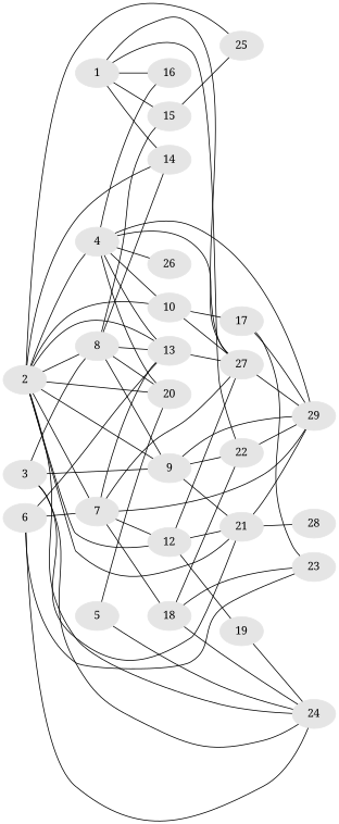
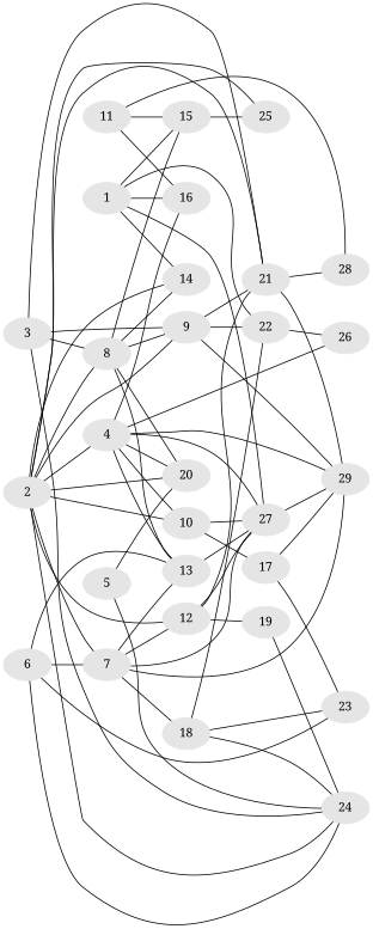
  graph {
    fontname="Noto Serif"
    rankdir=LR
    node [color=gray90 fontname="Noto Serif" style=filled]
    edge [fontname="Noto Serif" weight=1.0]
    1
    14
    15
    16
    22
    27
    25
    26
    29
    2
    4
    7
    8
    9
    10
    12
    13
    20
    21
    24
    18
    17
    19
    28
    3
    5
    6
    23
+   11
    1 -- 14 [weight=2.0]
    1 -- 15
    1 -- 16 [weight=2.0]
    1 -- 22
    1 -- 27
    15 -- 25
-   22 -- 29
+   22 -- 26
    27 -- 29
    2 -- 14
    2 -- 25
    2 -- 4
    2 -- 7 [weight=2.0]
    2 -- 8
    2 -- 9
    2 -- 10 [weight=2.0]
    2 -- 12 [weight=2.0]
-   2 -- 13 [weight=2.0]
    2 -- 20
    2 -- 21
    2 -- 24
    4 -- 16
    4 -- 27 [weight=2.0]
    4 -- 26
    4 -- 29
    4 -- 10
    4 -- 13 [weight=2.0]
    4 -- 20
    7 -- 27 [weight=2.0]
    7 -- 29
    7 -- 12
    7 -- 13
    7 -- 18
    8 -- 14 [weight=2.0]
    8 -- 15
    8 -- 9 [weight=2.0]
    8 -- 13
    8 -- 20
    9 -- 22
    9 -- 29
    9 -- 21 [weight=2.0]
    10 -- 27
    10 -- 17
    12 -- 27
    12 -- 21
    12 -- 19
    13 -- 27
    21 -- 29
    21 -- 28
    18 -- 22
    18 -- 24
    18 -- 23
    17 -- 29
    17 -- 23
    19 -- 24
    3 -- 8
    3 -- 9
    3 -- 21
    3 -- 24
    5 -- 20
    5 -- 24
    6 -- 7
    6 -- 13 [weight=2.0]
    6 -- 24
    6 -- 23
+   11 -- 15
+   11 -- 16
+   11 -- 28
  }
